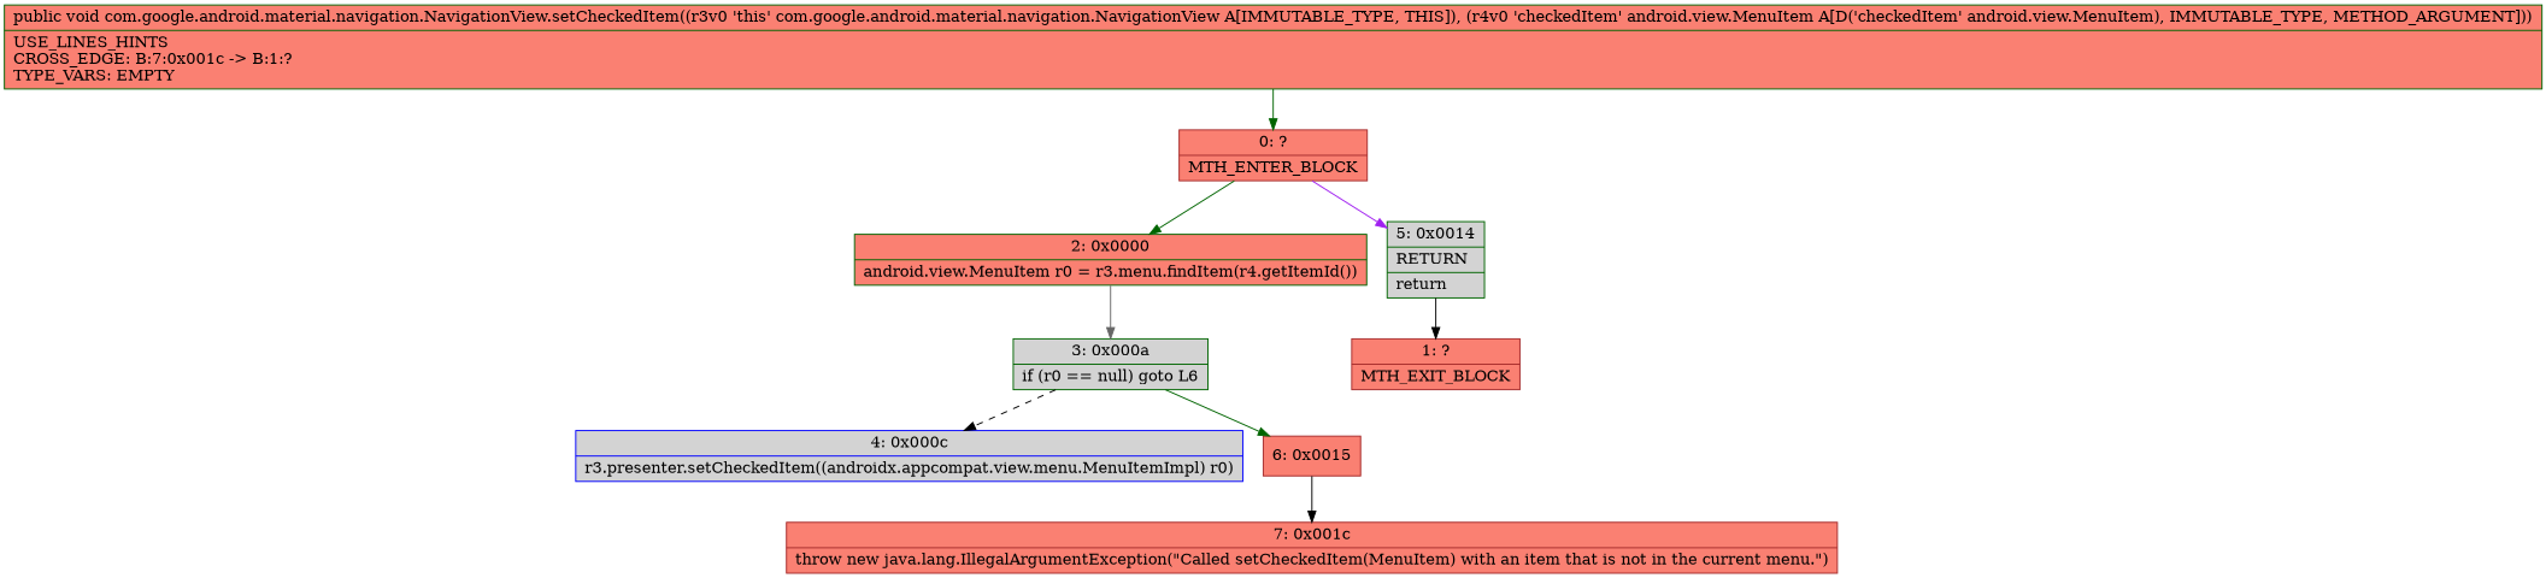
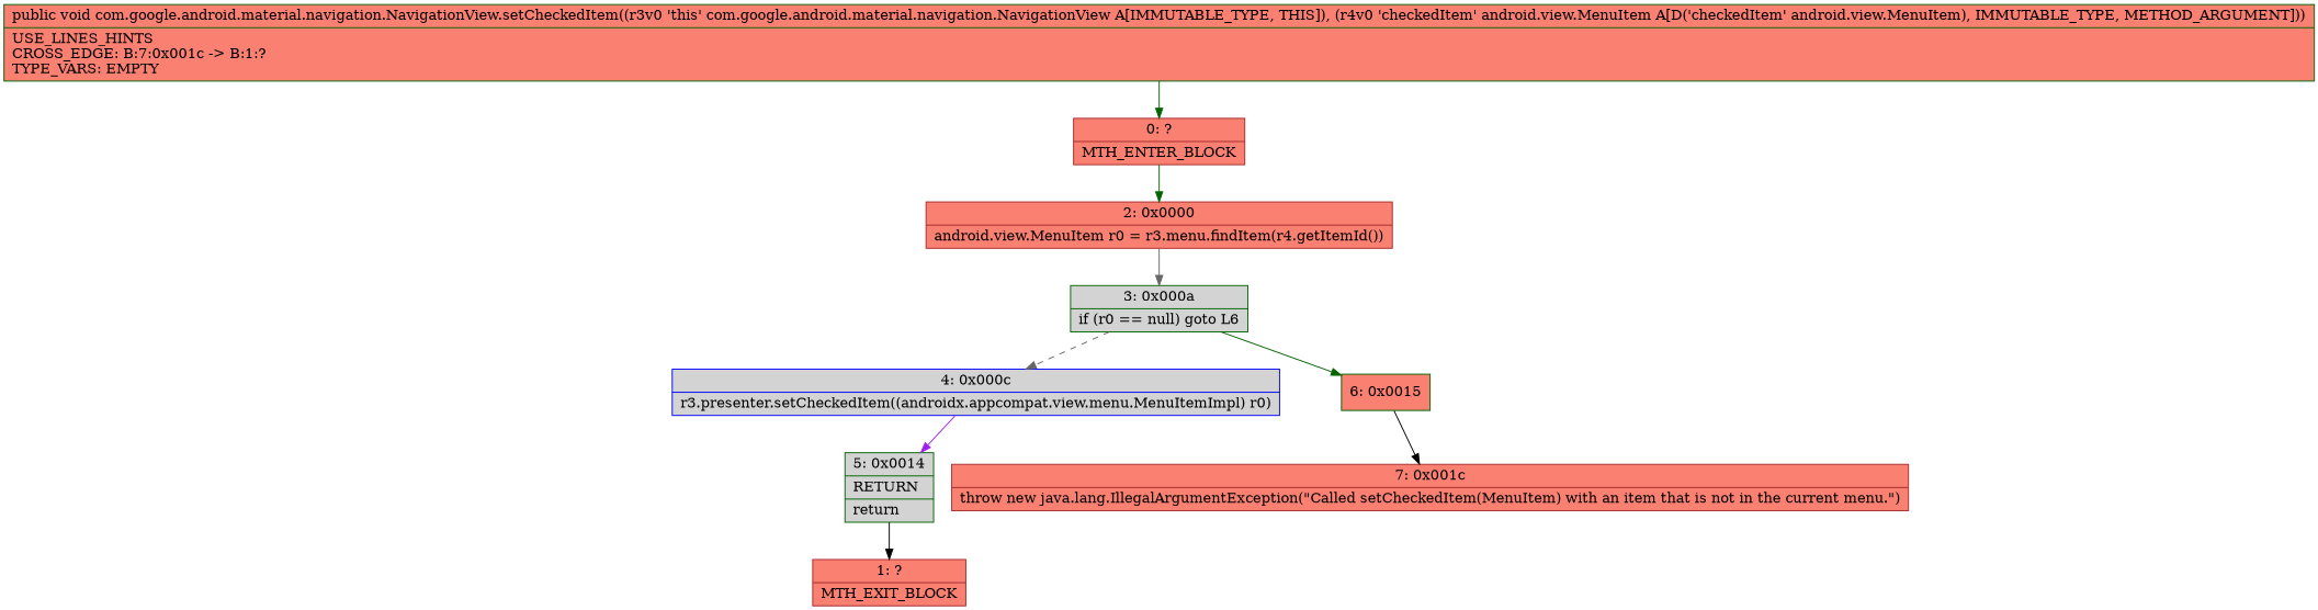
  digraph {
    node [color=darkgreen fillcolor=salmon shape=record style=filled]
    edge [color=darkgreen]
    n1 [color=brown label="{0\:\ ?|MTH_ENTER_BLOCK\l}"]
-   n2 [label="{2\:\ 0x0000|android.view.MenuItem r0 = r3.menu.findItem(r4.getItemId())\l}"]
+   n2 [color=brown label="{2\:\ 0x0000|android.view.MenuItem r0 = r3.menu.findItem(r4.getItemId())\l}"]
    n3 [fillcolor=lightgrey label="{3\:\ 0x000a|if (r0 == null) goto L6\l}"]
    n4 [color=blue fillcolor=lightgrey label="{4\:\ 0x000c|r3.presenter.setCheckedItem((androidx.appcompat.view.menu.MenuItemImpl) r0)\l}"]
-   n5 [color=brown label="{6\:\ 0x0015}"]
+   n5 [label="{6\:\ 0x0015}"]
    n6 [fillcolor=lightgrey label="{5\:\ 0x0014|RETURN\l|return\l}"]
    n7 [color=brown label="{7\:\ 0x001c|throw new java.lang.IllegalArgumentException(\"Called setCheckedItem(MenuItem) with an item that is not in the current menu.\")\l}"]
    n8 [color=brown label="{1\:\ ?|MTH_EXIT_BLOCK\l}"]
    n9 [label="{public void com.google.android.material.navigation.NavigationView.setCheckedItem((r3v0 'this' com.google.android.material.navigation.NavigationView A[IMMUTABLE_TYPE, THIS]), (r4v0 'checkedItem' android.view.MenuItem A[D('checkedItem' android.view.MenuItem), IMMUTABLE_TYPE, METHOD_ARGUMENT]))  | USE_LINES_HINTS\lCROSS_EDGE: B:7:0x001c \-\> B:1:?\lTYPE_VARS: EMPTY\l}"]
    n1 -> n2
    n2 -> n3 [color=gray40]
-   n3 -> n4 [color=black style=dashed]
+   n3 -> n4 [color=gray40 style=dashed]
    n3 -> n5
-   n1 -> n6 [color=purple]
+   n4 -> n6 [color=purple]
    n5 -> n7 [color=black]
    n6 -> n8 [color=black]
    n9 -> n1
  }
